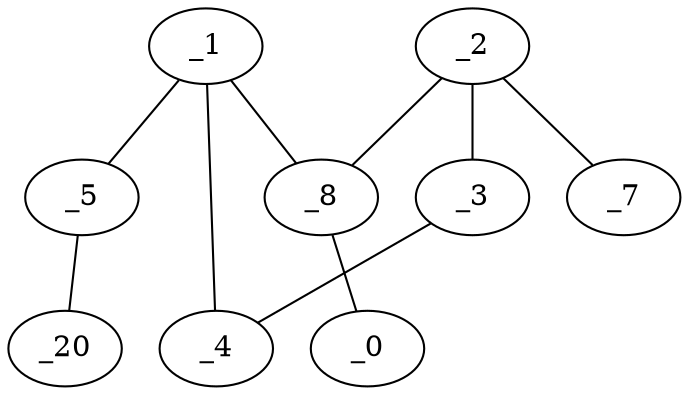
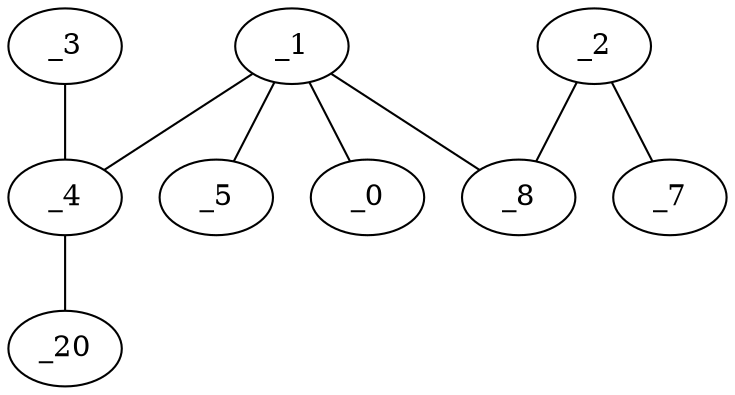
  graph {
    node [charge=0 chem=1 symbol="C  " x=3.7071 y=-0.1464]
    edge [valence=1]
    _1 [x=4.4142]
    _4 [charge=1 chem=4 symbol="N  " y=0.5607]
    _5 [x=5.1213 y=0.5607]
    n4 [label=_0 x=5.1213 y=-0.8535]
    _8 [x=4.4142 y=-1.5607]
    _2 [y=-0.8536]
    _3 [charge=1 chem=4 symbol="N  " x=3]
    _7 [x=3 y=-1.5607]
    n9 [charge=-1 chem=2 label=_20 symbol="O  " y=1.5607]
    _1 -- _4
    _1 -- _5
-   _8 -- n4
+   _1 -- n4
    _1 -- _8
-   _5 -- n9
+   _4 -- n9
    _2 -- _8
-   _2 -- _3
    _2 -- _7
    _3 -- _4 [valence=2]
  }
